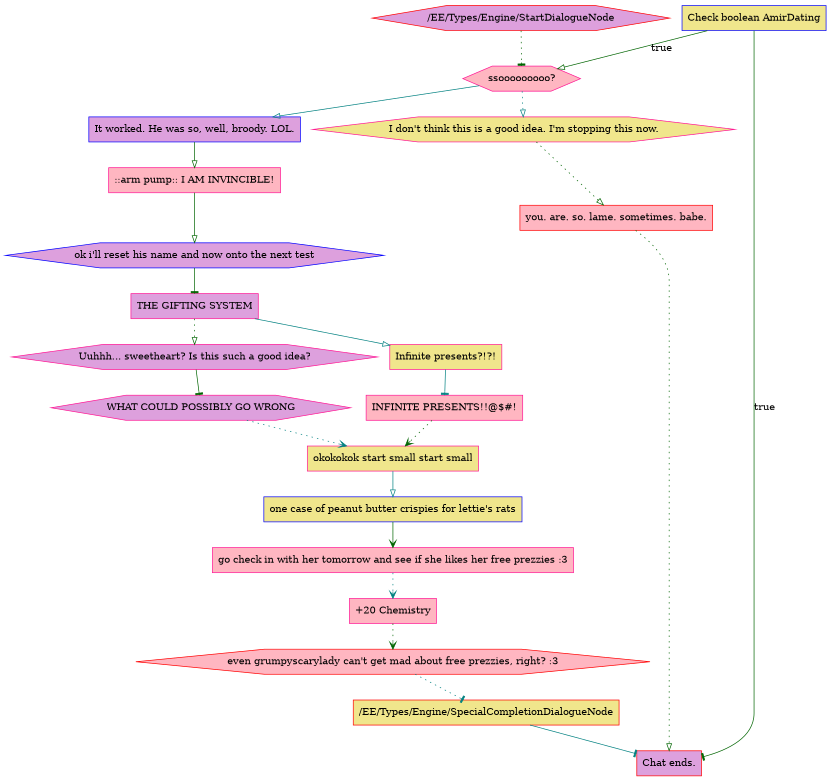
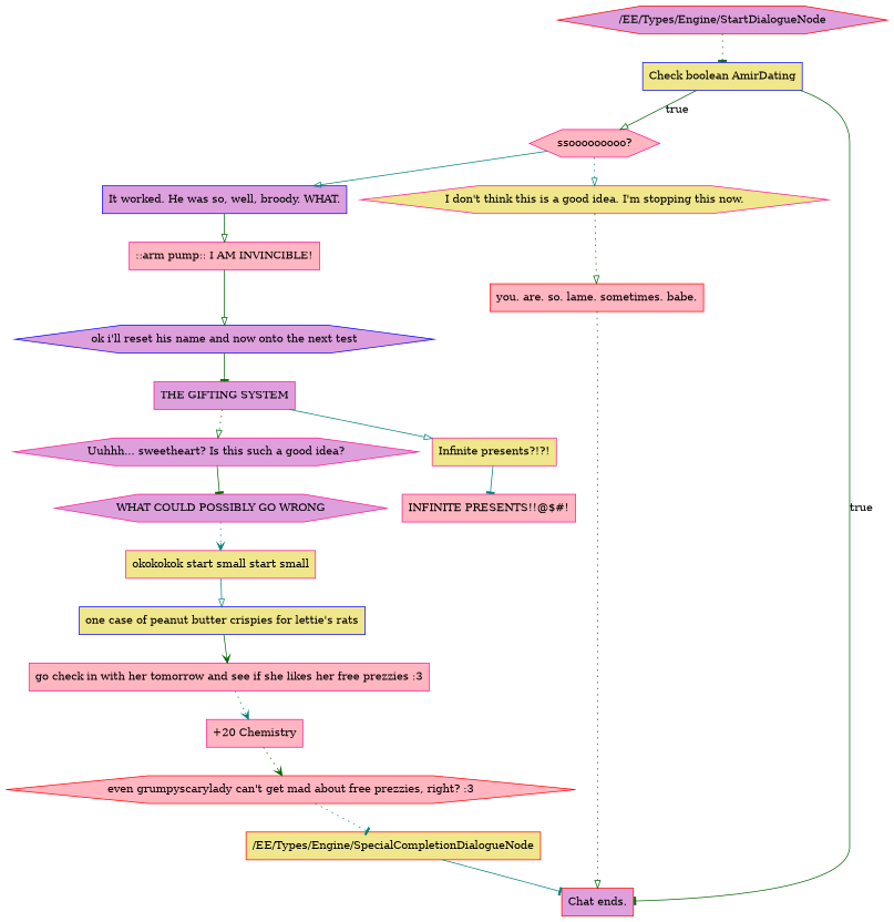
  digraph {
    node [color=deeppink fillcolor=plum shape=box style=filled]
    edge [arrowhead=onormal color=darkgreen style=solid]
    n1 [color=red label="/EE/Types/Engine/StartDialogueNode" shape=hexagon]
    n2 [color=blue fillcolor=khaki label="Check boolean AmirDating"]
    n3 [fillcolor=lightpink label="ssooooooooo?" shape=hexagon]
    "Chat ends." [color=red]
-   n5 [color=blue label="It worked. He was so, well, broody. LOL."]
+   n5 [color=blue label="It worked. He was so, well, broody. WHAT."]
    n6 [fillcolor=khaki label="I don't think this is a good idea. I'm stopping this now." shape=hexagon]
    n7 [fillcolor=lightpink label="::arm pump:: I AM INVINCIBLE!"]
    n8 [color=red fillcolor=lightpink label="you. are. so. lame. sometimes. babe."]
    n9 [color=blue label="ok i'll reset his name and now onto the next test" shape=hexagon]
    n10 [label="THE GIFTING SYSTEM"]
    n11 [label="Uuhhh... sweetheart? Is this such a good idea?" shape=hexagon]
    n12 [fillcolor=khaki label="Infinite presents?!?!"]
    n13 [label="WHAT COULD POSSIBLY GO WRONG" shape=hexagon]
    n14 [fillcolor=lightpink label="INFINITE PRESENTS!!@$#!"]
    n15 [fillcolor=khaki label="okokokok start small start small"]
    n16 [color=blue fillcolor=khaki label="one case of peanut butter crispies for lettie's rats"]
    n17 [fillcolor=lightpink label="go check in with her tomorrow and see if she likes her free prezzies :3"]
    n18 [fillcolor=lightpink label="+20 Chemistry"]
    n19 [color=red fillcolor=lightpink label="even grumpyscarylady can't get mad about free prezzies, right? :3" shape=hexagon]
    n20 [color=red fillcolor=khaki label="/EE/Types/Engine/SpecialCompletionDialogueNode"]
-   n1 -> n3 [arrowhead=tee style=dotted]
+   n1 -> n2 [arrowhead=tee style=dotted]
    n2 -> n3 [label=true]
    n2 -> "Chat ends." [arrowhead=tee label=true]
    n3 -> n5 [color=teal]
    n3 -> n6 [color=teal style=dotted]
    n5 -> n7
    n6 -> n8 [style=dotted]
    n7 -> n9
    n8 -> "Chat ends." [style=dotted]
    n9 -> n10 [arrowhead=tee]
    n10 -> n11 [style=dotted]
    n10 -> n12 [color=teal]
    n11 -> n13 [arrowhead=tee]
    n12 -> n14 [arrowhead=tee color=teal]
    n13 -> n15 [arrowhead=vee color=teal style=dotted]
-   n14 -> n15 [arrowhead=vee style=dotted]
    n15 -> n16 [color=teal]
    n16 -> n17 [arrowhead=vee]
    n17 -> n18 [arrowhead=vee color=teal style=dotted]
    n18 -> n19 [arrowhead=vee style=dotted]
    n19 -> n20 [arrowhead=tee color=teal style=dotted]
    n20 -> "Chat ends." [arrowhead=tee color=teal]
  }
